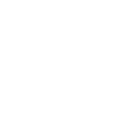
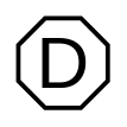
  <mxCell id="0" />
  <mxCell id="1" parent="0" />
+ <mxCell id="2" value="D" style="whiteSpace=wrap;html=1;shape=mxgraph.basic.octagon2;align=center;verticalAlign=middle;dx=15;strokeWidth=5;fontSize=82;" vertex="1" parent="1"><mxGeometry x="20" y="20" width="100" height="100" as="geometry" /></mxCell>
